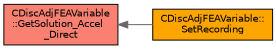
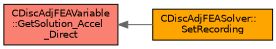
  digraph {
    rankdir=LR
    node [color=black fontname=Helvetica fontsize=10 shape=record style=filled]
    n1 [fillcolor=salmon fontcolor=black height=0.2 label="CDiscAdjFEAVariable\l::GetSolution_Accel\l_Direct" width=0.4]
-   n2 [fillcolor=orange height=0.2 label="CDiscAdjFEAVariable::\lSetRecording" width=0.4]
+   n2 [fillcolor=orange height=0.2 label="CDiscAdjFEASolver::\lSetRecording" width=0.4]
    n1 -> n2 [color=gray40 dir=back fontname=Helvetica fontsize=10 labelfontname=Helvetica labelfontsize=10 style=solid]
  }
